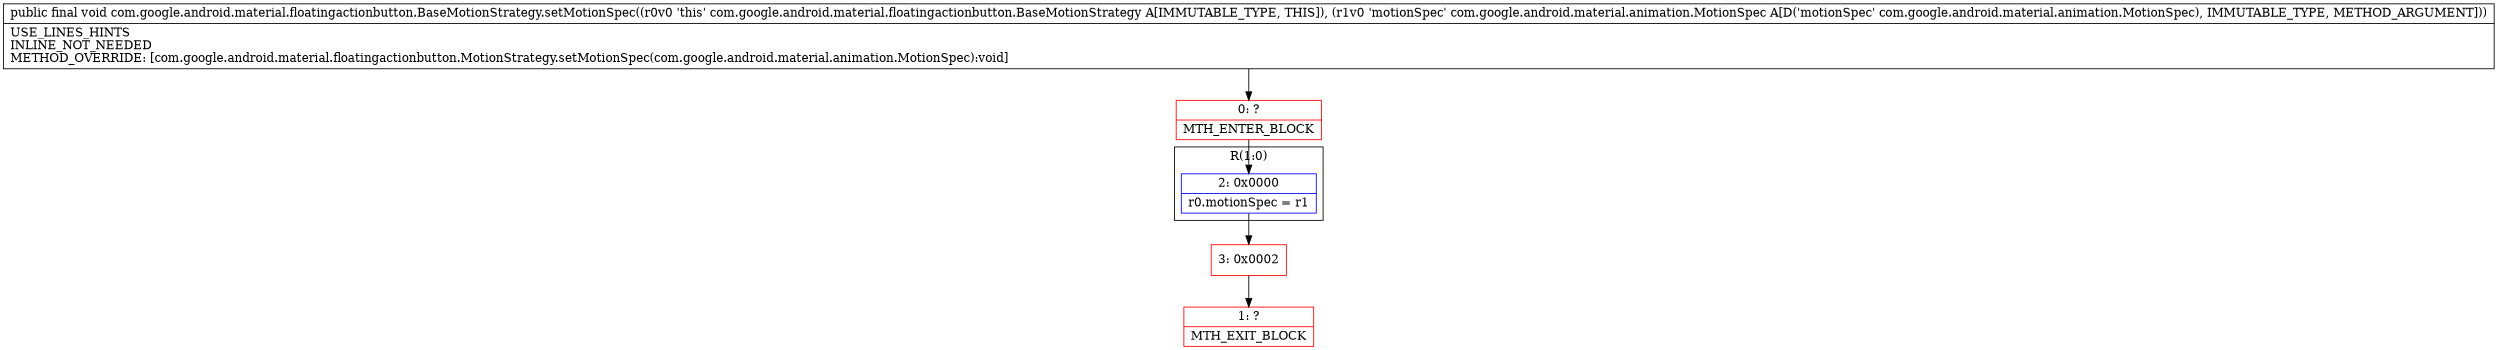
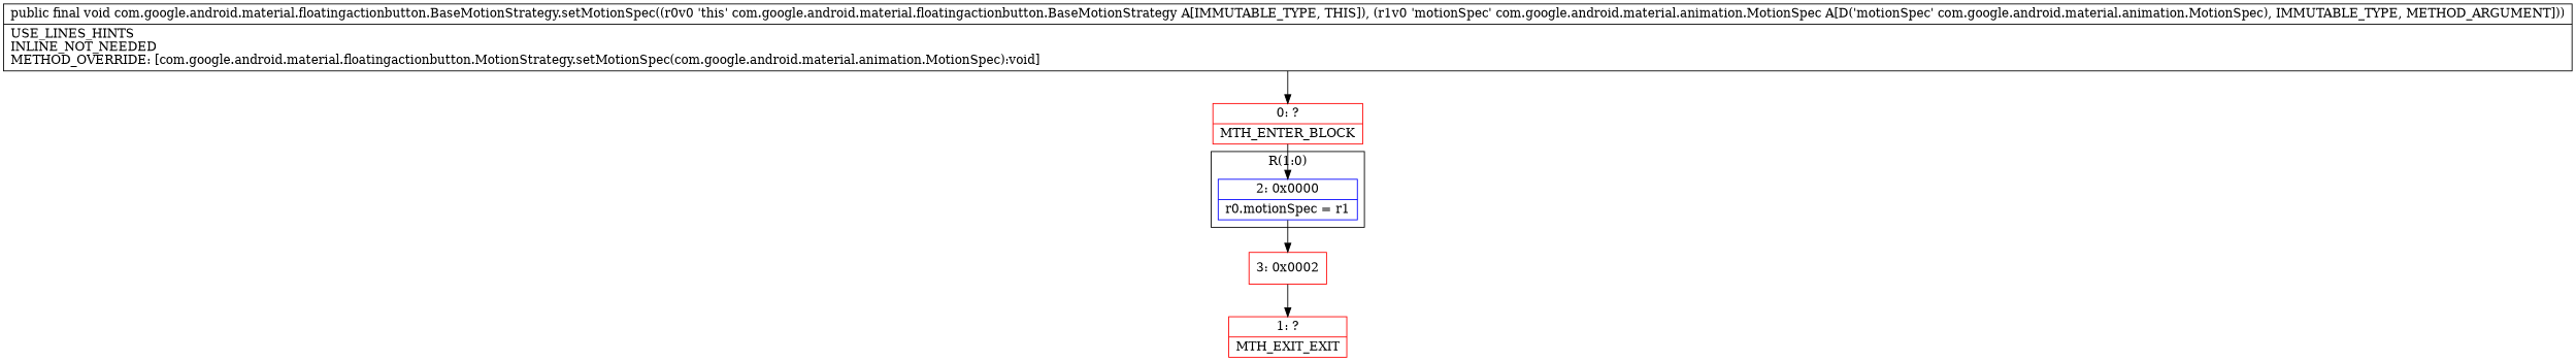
  digraph {
    node [color=red shape=record]
    n1 [color=blue label="{2\:\ 0x0000|r0.motionSpec = r1\l}"]
    n2 [label="{3\:\ 0x0002}"]
-   n3 [label="{1\:\ ?|MTH_EXIT_BLOCK\l}"]
+   n3 [label="{1\:\ ?|MTH_EXIT_EXIT\l}"]
    n4 [label="{0\:\ ?|MTH_ENTER_BLOCK\l}"]
    n5 [label="{public final void com.google.android.material.floatingactionbutton.BaseMotionStrategy.setMotionSpec((r0v0 'this' com.google.android.material.floatingactionbutton.BaseMotionStrategy A[IMMUTABLE_TYPE, THIS]), (r1v0 'motionSpec' com.google.android.material.animation.MotionSpec A[D('motionSpec' com.google.android.material.animation.MotionSpec), IMMUTABLE_TYPE, METHOD_ARGUMENT]))  | USE_LINES_HINTS\lINLINE_NOT_NEEDED\lMETHOD_OVERRIDE: [com.google.android.material.floatingactionbutton.MotionStrategy.setMotionSpec(com.google.android.material.animation.MotionSpec):void]\l}" color=""]
    subgraph cluster_1 {
      label="R(1:0)"
      n1
    }
    n1 -> n2
    n2 -> n3
    n4 -> n1
    n5 -> n4
  }
